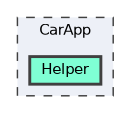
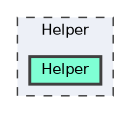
  digraph {
    compound=true
    n1 [color=grey25 fillcolor=aquamarine fontname=Helvetica fontsize=10 height=0.2 label=Helper shape=box style="filled,bold" width=0.4]
    subgraph cluster_1 {
      bgcolor="#edf0f7"
      fontname=Helvetica
      fontsize=10
-     label=CarApp
+     label=Helper
      pencolor=grey25
      style="filled,dashed"
      n1
    }
  }
